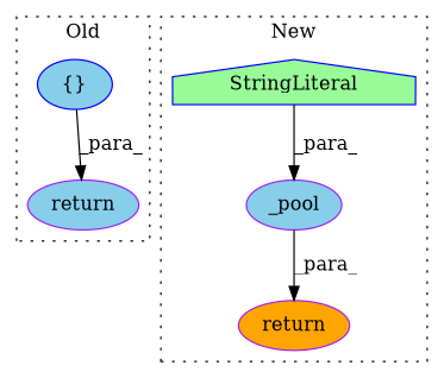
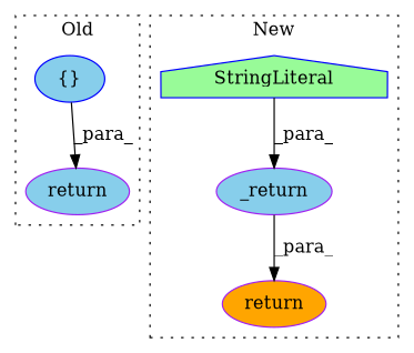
  digraph {
    node [a=41 l=7 shape=ellipse style=filled fillcolor=skyblue color=purple]
    n1 [a=4 l="1,1" label="{}" s="5320,5337" color=blue]
    n2 [label=return s=5397]
-   n3 [a=32 l="6,1" label=_pool s="7985,8112"]
+   n3 [a=32 l="6,1" label=_return s="7985,8112"]
    n4 [a=45 label=StringLiteral s=7991 shape=house fillcolor=palegreen color=blue]
    n5 [label=return s=7973 fillcolor=orange]
    subgraph cluster_1 {
      label=Old
      style=dotted
      n1
      n2
    }
    subgraph cluster_2 {
      label=New
      style=dotted
      n3
      n4
      n5
    }
    n1 -> n2 [label=_para_]
    n3 -> n5 [label=_para_]
    n4 -> n3 [label=_para_]
  }
